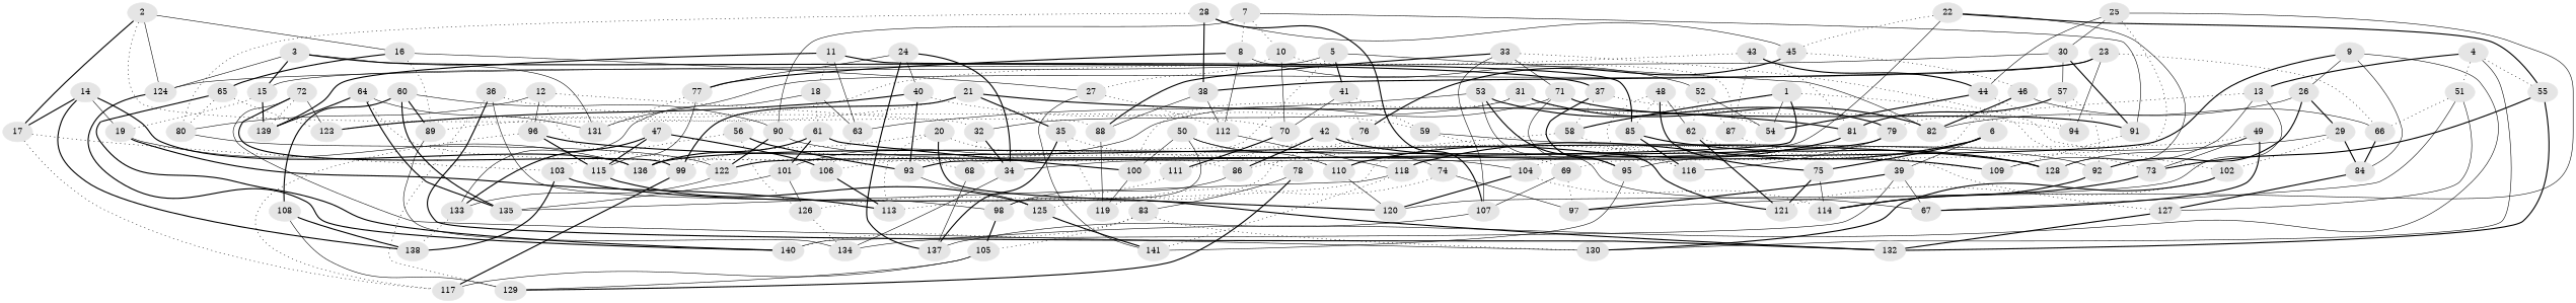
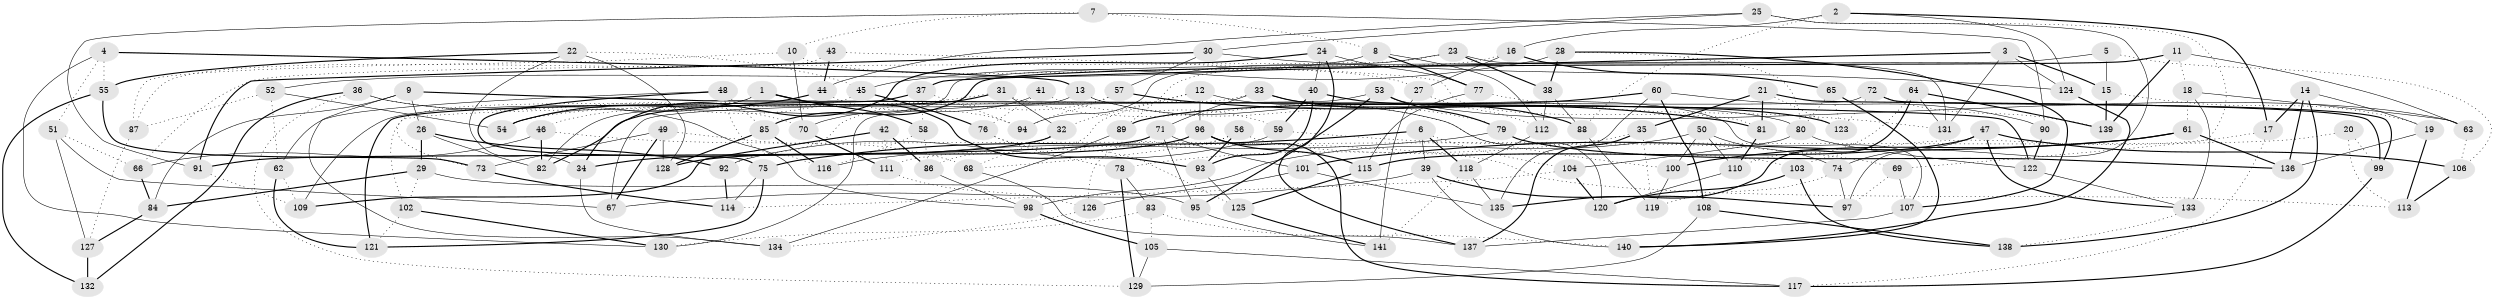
  graph {
    node [color=gray90 style=filled]
    edge [style=solid]
    1
    54
    58
    73
    93
    86
    116
    114
    125
    2
    16
    17
    88
    124
    27
    65
    89
    103
    117
    119
    140
    3
    15
    37
    131
    139
    19
    94
    121
    4
    13
    51
    55
    130
    79
    109
    120
    66
    67
    127
    132
    5
    41
    82
    106
    70
    59
    76
    113
    6
    39
    75
    104
    118
    97
    141
    135
    7
    8
    10
    90
    91
    52
    77
    112
    87
    122
    62
    115
    9
    26
    84
    134
    29
    92
    133
    111
    11
    18
    63
    85
    61
    128
    12
    32
    80
    96
    34
    68
    98
    136
    14
    138
    123
    100
    101
    20
    99
    126
    21
    35
    81
    137
    78
    110
    22
    45
    46
    23
    38
    24
    40
    25
    30
    44
    69
    57
    107
    95
    102
    28
    31
    33
    71
    129
    83
    36
    105
    42
    108
    43
    47
    74
    48
    49
    50
    53
    56
    60
    64
    72
    1 -- 54
    1 -- 58 [style=bold]
    1 -- 73 [style=dotted]
    1 -- 93 [style=bold]
    58 -- 86 [style=dotted]
    58 -- 116 [style=dotted]
    73 -- 114 [style=bold]
    93 -- 125
    86 -- 98
    125 -- 141 [style=bold]
    2 -- 16
    2 -- 17 [style=bold]
    2 -- 88 [style=dotted]
    2 -- 124
    16 -- 27
    16 -- 65 [style=bold]
    16 -- 89 [style=dotted]
    17 -- 103 [style=dotted]
    17 -- 117 [style=dotted]
    88 -- 119
    124 -- 140 [style=bold]
    27 -- 141
    27 -- 112 [style=dotted]
    65 -- 140 [style=bold]
    65 -- 80 [style=dotted]
    65 -- 123 [style=dotted]
    89 -- 134
    103 -- 120 [style=bold]
    103 -- 138 [style=bold]
    3 -- 124
    3 -- 15 [style=bold]
    3 -- 37 [style=bold]
    3 -- 131
    15 -- 139 [style=bold]
    15 -- 19 [style=dotted]
    37 -- 58 [style=dotted]
    37 -- 94 [style=dotted]
    37 -- 121 [style=bold]
    19 -- 113 [style=bold]
    19 -- 136
    4 -- 13 [style=bold]
    4 -- 51 [style=dotted]
    4 -- 55 [style=dotted]
    4 -- 130
    13 -- 79 [style=dotted]
    13 -- 109
    13 -- 120
    51 -- 66 [style=dotted]
    51 -- 67
    51 -- 127
    55 -- 73 [style=bold]
    55 -- 132 [style=bold]
    79 -- 116
    79 -- 136 [style=bold]
    66 -- 84 [style=bold]
    127 -- 132 [style=bold]
    5 -- 15
-   5 -- 41 [style=bold]
    5 -- 82
    5 -- 106 [style=dotted]
    41 -- 70
    41 -- 59 [style=dotted]
    41 -- 76 [style=dotted]
    106 -- 113 [style=bold]
    70 -- 111 [style=bold]
    59 -- 92
    59 -- 69 [style=dotted]
    76 -- 125 [style=dotted]
    76 -- 78 [style=dotted]
    6 -- 39
    6 -- 75 [style=bold]
    6 -- 104 [style=dotted]
    6 -- 118 [style=bold]
    39 -- 140
    39 -- 67
    39 -- 97 [style=bold]
    75 -- 114
    75 -- 121 [style=bold]
    104 -- 114 [style=dotted]
    104 -- 120 [style=bold]
    118 -- 141 [style=dotted]
    118 -- 135
    7 -- 8 [style=dotted]
    7 -- 10 [style=dotted]
    7 -- 90
    7 -- 91
    8 -- 52
    8 -- 77 [style=bold]
    8 -- 112
    10 -- 27 [style=dotted]
    10 -- 70
    10 -- 87 [style=dotted]
-   90 -- 104
+   80 -- 104
    90 -- 122 [style=bold]
    91 -- 109 [style=dotted]
    52 -- 54
    52 -- 87 [style=dotted]
    52 -- 62 [style=dotted]
    77 -- 131 [style=dotted]
    77 -- 115
    112 -- 118
    87 -- 127 [style=dotted]
    122 -- 133
    62 -- 121 [style=bold]
    62 -- 109 [style=dotted]
    115 -- 125 [style=bold]
    9 -- 122 [style=bold]
    9 -- 26
    9 -- 84
    9 -- 134
    26 -- 82
    26 -- 29 [style=bold]
    26 -- 92 [style=bold]
    84 -- 127 [style=bold]
    29 -- 84 [style=bold]
    29 -- 95
    29 -- 102 [style=dotted]
    92 -- 114 [style=bold]
    133 -- 138 [style=dotted]
    111 -- 126 [style=dotted]
    11 -- 139 [style=bold]
    11 -- 18 [style=dotted]
    11 -- 63
    11 -- 85 [style=bold]
    18 -- 133
    18 -- 63
    18 -- 61 [style=dotted]
    63 -- 106 [style=dotted]
    85 -- 116 [style=bold]
    85 -- 128 [style=bold]
    61 -- 136 [style=bold]
    61 -- 100 [style=bold]
    61 -- 101 [style=bold]
    12 -- 86 [style=dotted]
    12 -- 32 [style=dotted]
    12 -- 80
    12 -- 96
    32 -- 34 [style=bold]
    32 -- 68 [style=dotted]
    80 -- 122
-   96 -- 117 [style=dotted]
+   96 -- 117 [style=bold]
    96 -- 115 [style=bold]
    96 -- 128 [style=bold]
    34 -- 134
    68 -- 137
    98 -- 105 [style=bold]
    14 -- 17 [style=bold]
    14 -- 19
    14 -- 136 [style=bold]
    14 -- 138 [style=bold]
    100 -- 119
    101 -- 135
    101 -- 126
-   20 -- 132 [style=bold]
    20 -- 113 [style=dotted]
    20 -- 111 [style=dotted]
    20 -- 99 [style=dotted]
    99 -- 117 [style=bold]
    126 -- 134 [style=dotted]
    21 -- 123 [style=dotted]
    21 -- 99 [style=bold]
    21 -- 35 [style=bold]
    21 -- 81 [style=bold]
    35 -- 119 [style=dotted]
    35 -- 137 [style=bold]
    35 -- 78 [style=dotted]
    81 -- 110 [style=bold]
    78 -- 129 [style=bold]
    78 -- 83
    110 -- 120
    22 -- 55 [style=bold]
    22 -- 128
    22 -- 34
    22 -- 45 [style=dotted]
    45 -- 76 [style=bold]
    45 -- 46 [style=dotted]
    46 -- 66
    46 -- 82 [style=bold]
    46 -- 113 [style=dotted]
    23 -- 131
    23 -- 94
    23 -- 66 [style=dotted]
    23 -- 38 [style=bold]
    38 -- 88
    38 -- 112
    24 -- 77
    24 -- 34 [style=bold]
    24 -- 137 [style=bold]
    24 -- 40
    40 -- 93 [style=bold]
-   40 -- 59 [style=dotted]
+   40 -- 59 [style=bold]
    40 -- 123 [style=bold]
    25 -- 97
    25 -- 30
    25 -- 44
    25 -- 69 [style=dotted]
    30 -- 124
    30 -- 91 [style=bold]
    30 -- 57
    44 -- 54 [style=bold]
    44 -- 94 [style=dotted]
    69 -- 97 [style=dotted]
    69 -- 107
    57 -- 94 [style=dotted]
    57 -- 92 [style=dotted]
    57 -- 81 [style=bold]
    107 -- 137
    95 -- 141
    102 -- 121 [style=dotted]
    102 -- 130 [style=bold]
    28 -- 80 [style=dotted]
    28 -- 45
    28 -- 38 [style=bold]
    28 -- 107 [style=bold]
    31 -- 54 [style=dotted]
    31 -- 82 [style=bold]
    31 -- 32
    31 -- 100 [style=dotted]
    33 -- 88 [style=bold]
    33 -- 107
    33 -- 102 [style=dotted]
    33 -- 71
    71 -- 91 [style=bold]
    71 -- 101
    71 -- 95
    83 -- 140 [style=dotted]
    83 -- 130 [style=dotted]
    83 -- 105 [style=dotted]
    36 -- 132 [style=bold]
    36 -- 70 [style=dotted]
    36 -- 98
    36 -- 129 [style=dotted]
    105 -- 117
    105 -- 129
    42 -- 86 [style=bold]
    42 -- 109 [style=bold]
    42 -- 111 [style=dotted]
    108 -- 138 [style=bold]
    108 -- 129
-   43 -- 89 [style=dotted]
    43 -- 87 [style=dotted]
    43 -- 81 [style=dotted]
    43 -- 44 [style=bold]
    47 -- 106 [style=bold]
    47 -- 115 [style=bold]
    47 -- 133 [style=bold]
+   47 -- 74
    74 -- 119 [style=dotted]
    74 -- 97
    48 -- 116 [style=dotted]
    48 -- 75 [style=bold]
    48 -- 62
    48 -- 85 [style=dotted]
    49 -- 73
    49 -- 67 [style=bold]
    49 -- 128
    49 -- 68 [style=dotted]
    50 -- 98
    50 -- 100
    50 -- 110
    50 -- 74
    53 -- 79 [style=bold]
    53 -- 67
    53 -- 63
    53 -- 95 [style=bold]
    56 -- 93 [style=bold]
    56 -- 103 [style=dotted]
    56 -- 68 [style=dotted]
    56 -- 126 [style=dotted]
    60 -- 89 [style=bold]
-   60 -- 135 [style=bold]
+   60 -- 135
    60 -- 90
    60 -- 108 [style=bold]
    64 -- 131
    64 -- 139 [style=bold]
    64 -- 135 [style=bold]
    64 -- 110 [style=dotted]
    72 -- 139 [style=dotted]
    72 -- 130
-   72 -- 123
+   72 -- 123 [style=dotted]
    72 -- 99 [style=bold]
  }
